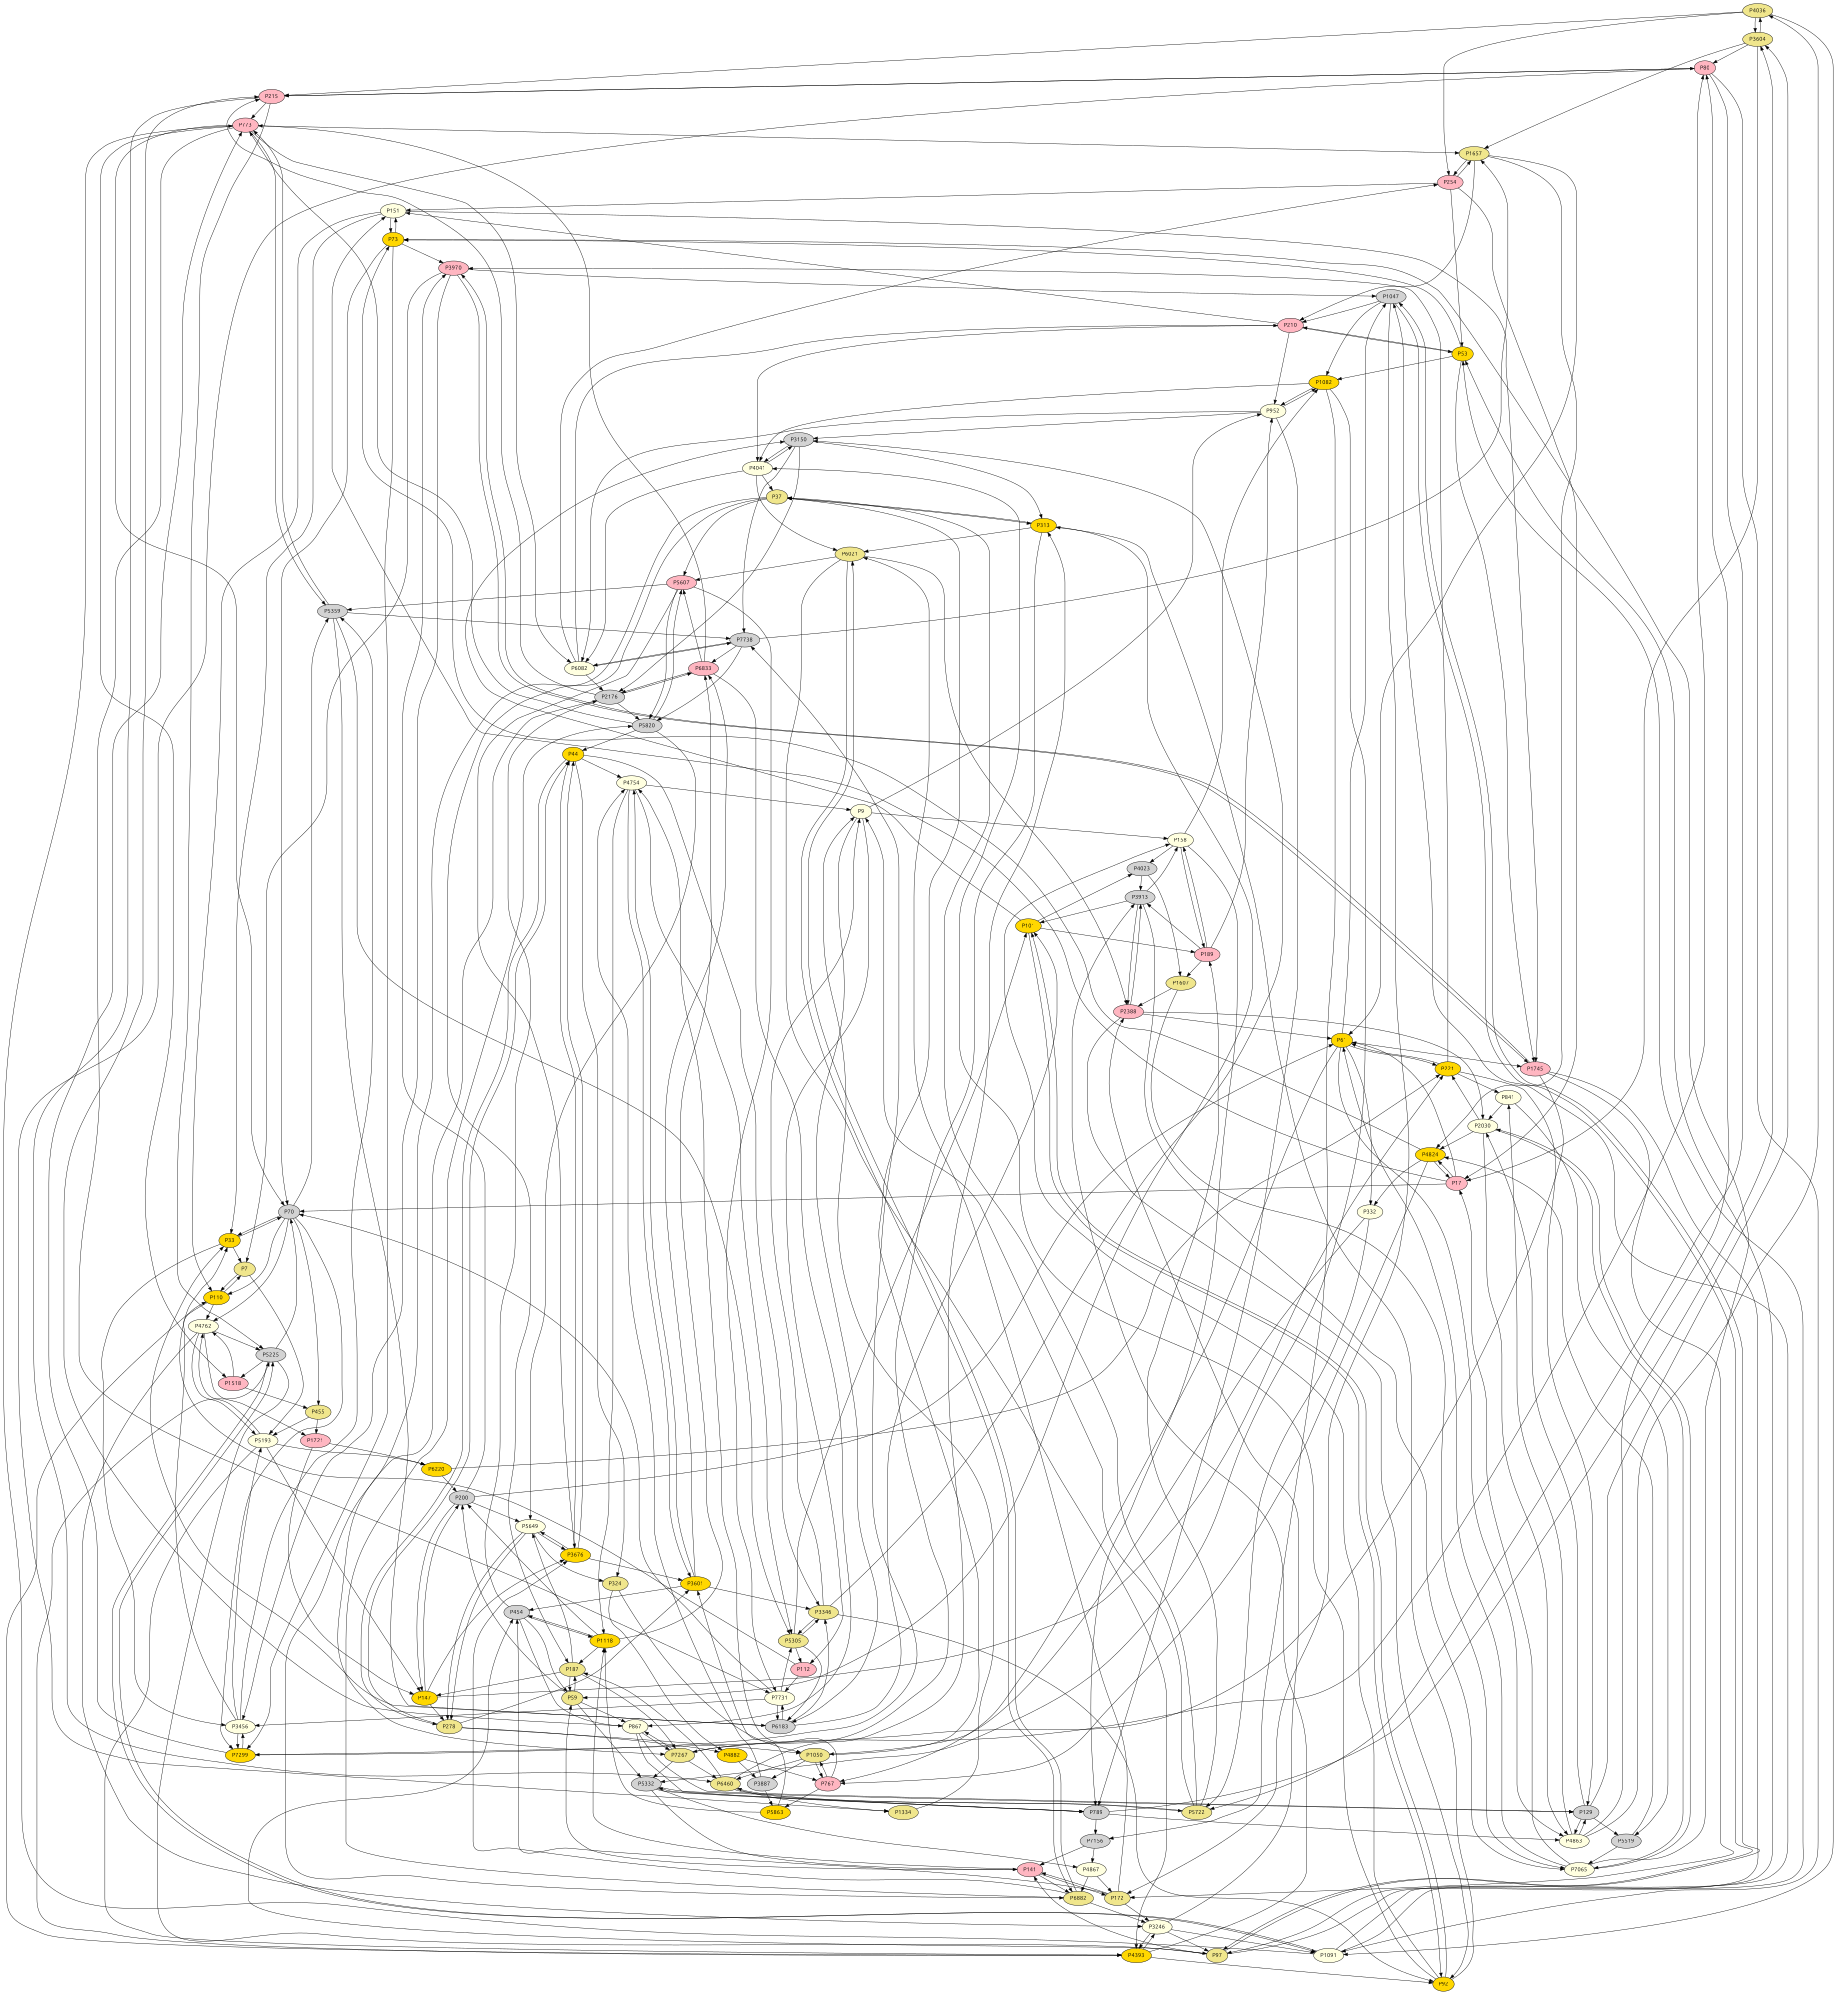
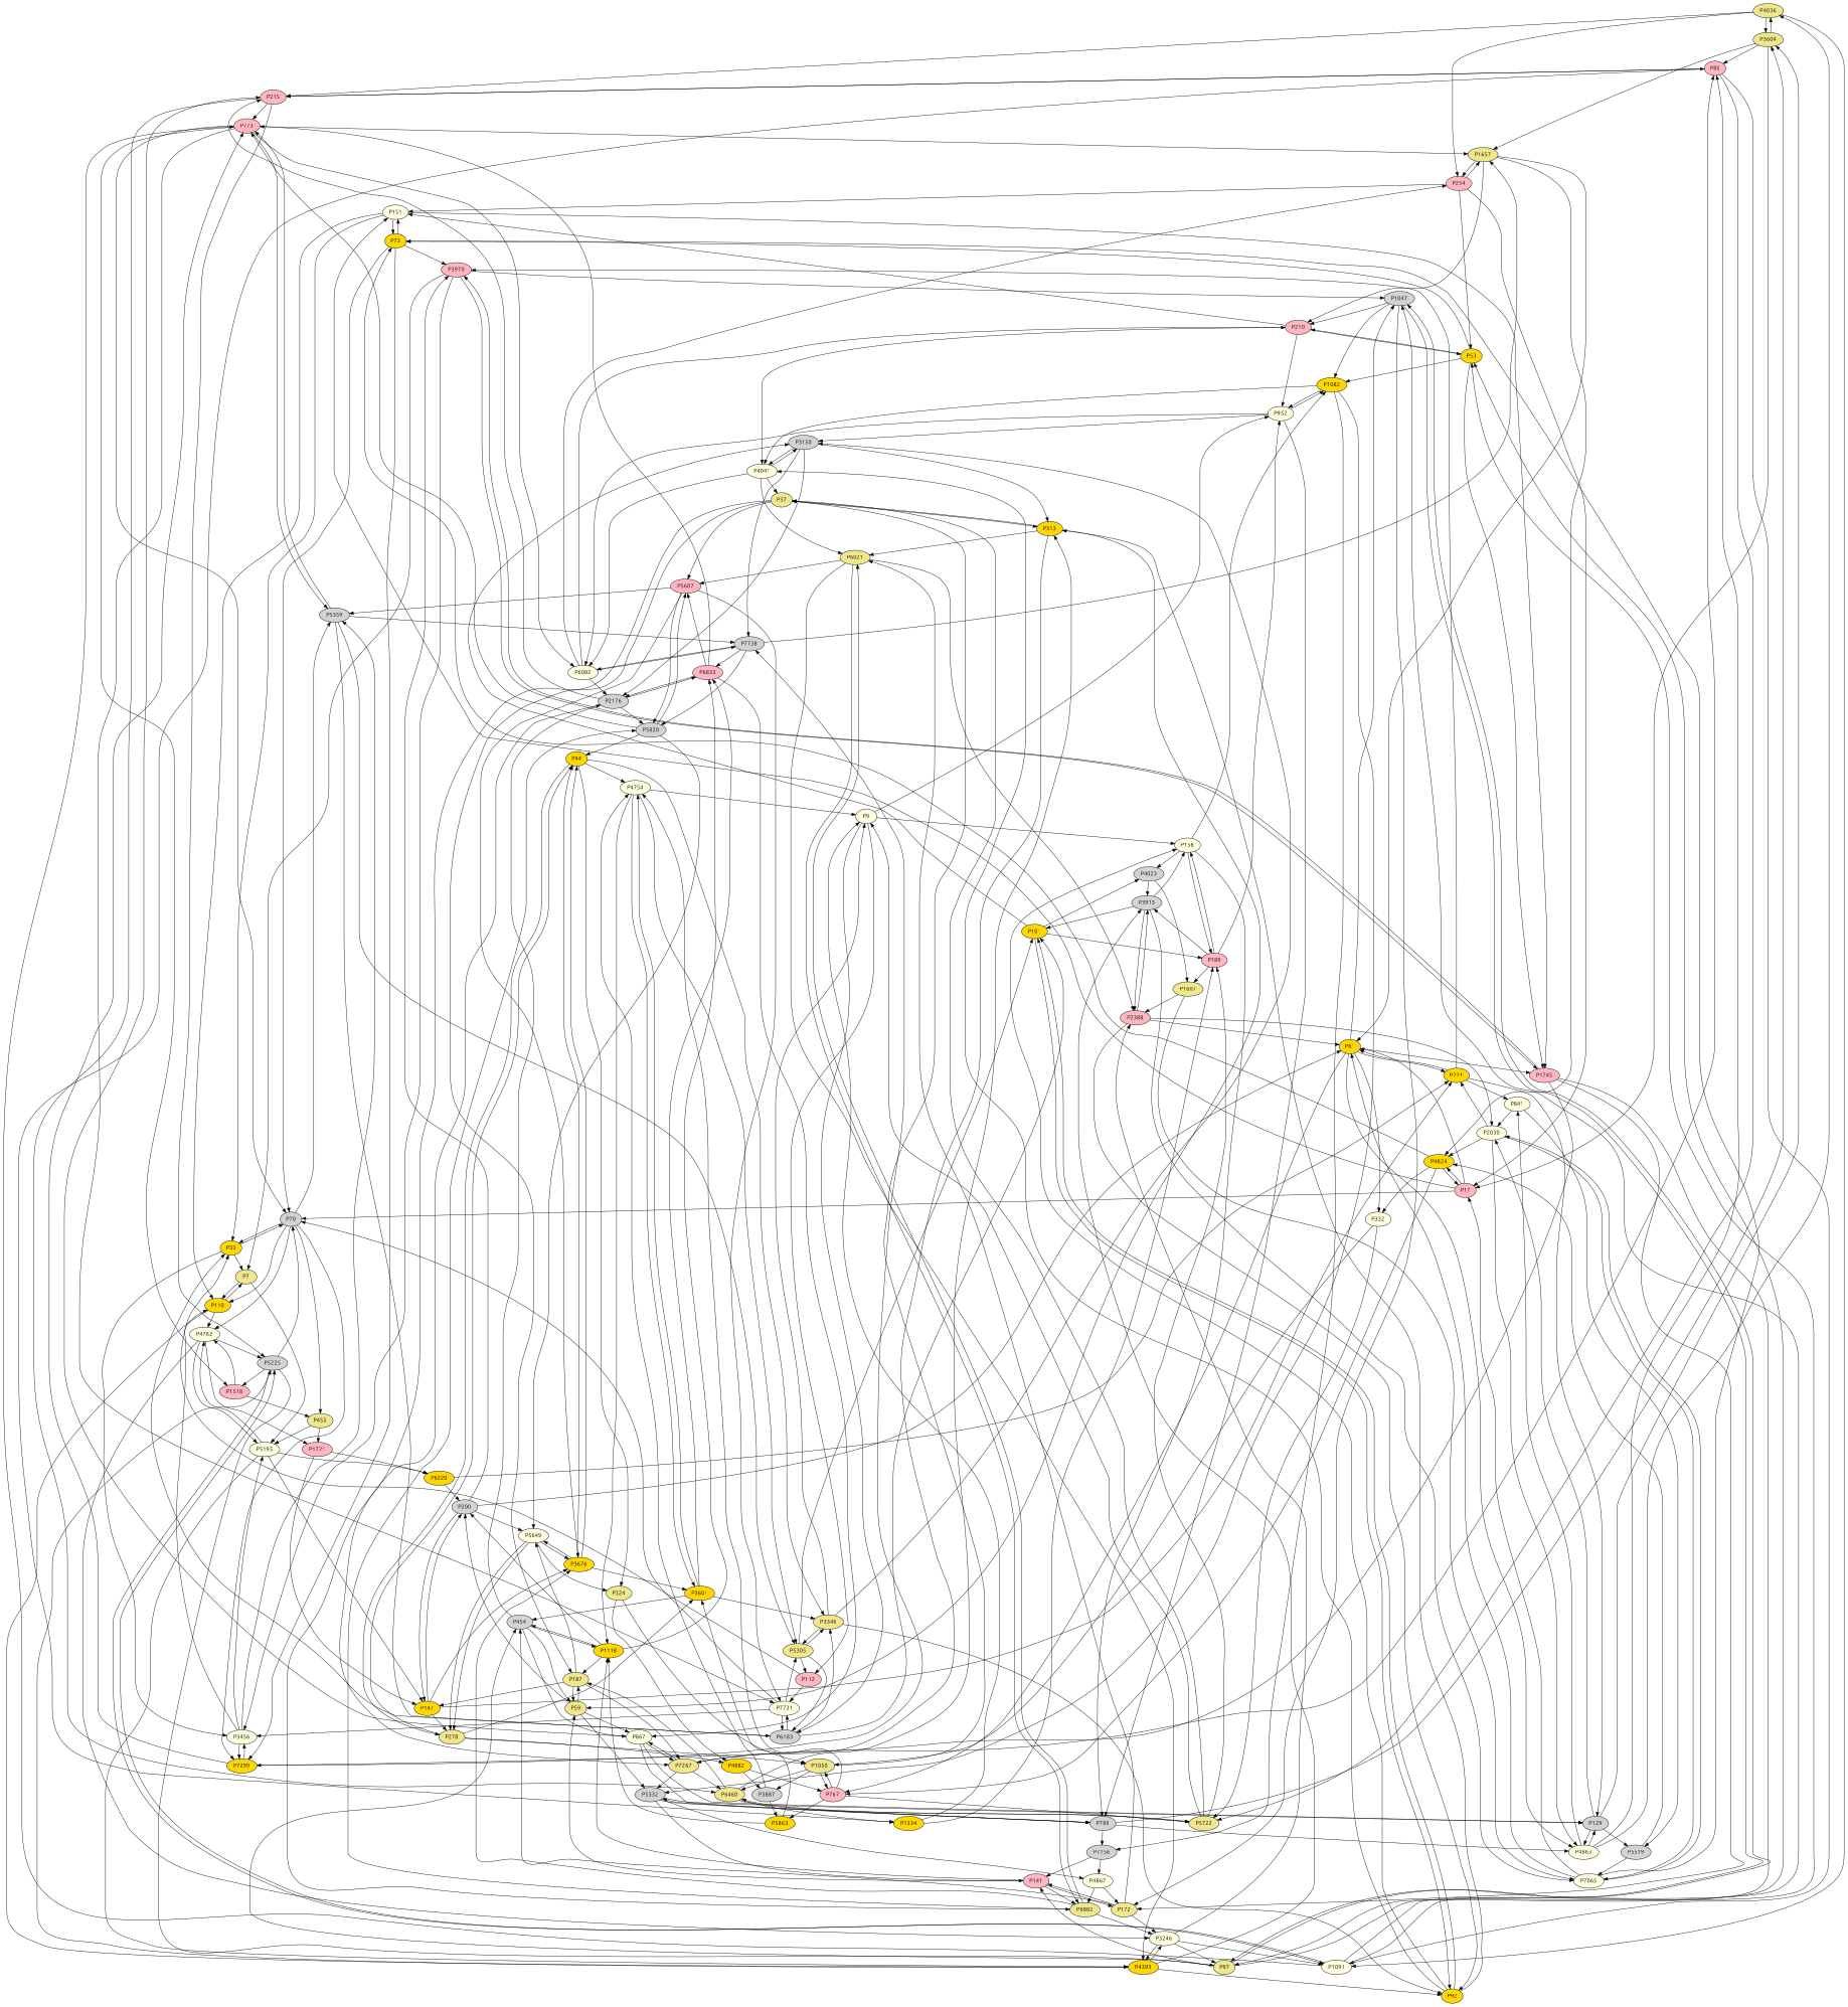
  digraph {
    fontname=Ubuntu
    node [fillcolor=khaki fontname=Ubuntu style=filled]
    edge [fontname=Ubuntu]
    P4036
    P3604
    P254 [fillcolor=lightpink]
    P215 [fillcolor=lightpink]
    P1091 [fillcolor=lightyellow]
    P1657
    P17 [fillcolor=lightpink]
    P80 [fillcolor=lightpink]
    P53 [fillcolor=gold]
    P151 [fillcolor=lightyellow]
    P6460
    P5225 [fillcolor=lightgrey]
    P773 [fillcolor=lightpink]
    P1047 [fillcolor=lightgrey]
    P4824 [fillcolor=gold]
    P61 [fillcolor=gold]
    P210 [fillcolor=lightpink]
    P70 [fillcolor=lightgrey]
    P5722
-   P1334
+   P1334 [fillcolor=gold]
    P73 [fillcolor=gold]
    P1745 [fillcolor=lightpink]
    P1082 [fillcolor=gold]
    P33 [fillcolor=gold]
    P110 [fillcolor=gold]
    P332 [fillcolor=lightyellow]
    P767 [fillcolor=lightpink]
    P4863 [fillcolor=lightyellow]
    P221 [fillcolor=gold]
    P952 [fillcolor=lightyellow]
    P4041 [fillcolor=lightyellow]
    P5359 [fillcolor=lightgrey]
    P455
    P4762 [fillcolor=lightyellow]
    P7299 [fillcolor=gold]
    P1050
    P4754 [fillcolor=lightyellow]
    P5863 [fillcolor=gold]
    P3970 [fillcolor=lightpink]
    P129 [fillcolor=lightgrey]
    P841 [fillcolor=lightyellow]
    P97
    P172
    P37
    P3887 [fillcolor=lightgrey]
    P9 [fillcolor=lightyellow]
    P189 [fillcolor=lightpink]
    P1118 [fillcolor=gold]
    P3601 [fillcolor=gold]
    P5305
    P313 [fillcolor=gold]
    P187
    P5607 [fillcolor=lightpink]
    P6882
    P112 [fillcolor=lightpink]
    P6183 [fillcolor=lightgrey]
    P158 [fillcolor=lightyellow]
    P3913 [fillcolor=lightgrey]
    P1607
    P59
    P7267
    P6021
    P147 [fillcolor=gold]
    P5649 [fillcolor=lightyellow]
    P7731 [fillcolor=lightyellow]
    P3676 [fillcolor=gold]
    P5820 [fillcolor=lightgrey]
    P3246 [fillcolor=lightyellow]
    P867 [fillcolor=lightyellow]
    P5332 [fillcolor=lightgrey]
    P200 [fillcolor=lightgrey]
    P4393 [fillcolor=gold]
    P2388 [fillcolor=lightpink]
    P278
    P324
    P789 [fillcolor=lightgrey]
    P141 [fillcolor=lightpink]
    P4867 [fillcolor=lightyellow]
    P7156 [fillcolor=lightgrey]
    P2030 [fillcolor=lightyellow]
    P5519 [fillcolor=lightgrey]
    P7065 [fillcolor=lightyellow]
    P1518 [fillcolor=lightpink]
    P6082 [fillcolor=lightyellow]
    P454 [fillcolor=lightgrey]
    P3456 [fillcolor=lightyellow]
    P7738 [fillcolor=lightgrey]
    P2176 [fillcolor=lightgrey]
    P5193 [fillcolor=lightyellow]
    P1721 [fillcolor=lightpink]
    P7
    P6220 [fillcolor=gold]
    P92 [fillcolor=gold]
    P44 [fillcolor=gold]
    P4882 [fillcolor=gold]
    P6833 [fillcolor=lightpink]
    P3346
    P3150 [fillcolor=lightgrey]
    P101 [fillcolor=gold]
    P4023 [fillcolor=lightgrey]
    P4036 -> P3604
    P4036 -> P254
    P4036 -> P215
    P4036 -> P1091
    P3604 -> P4036
    P3604 -> P1657
    P3604 -> P17
    P3604 -> P80
    P254 -> P1657
    P254 -> P17
    P254 -> P53
    P254 -> P151
    P215 -> P80
    P215 -> P6460
    P215 -> P5225
    P215 -> P773
    P1091 -> P53
    P1091 -> P5225
    P1091 -> P773
    P1091 -> P1047
    P1657 -> P254
    P1657 -> P4824
    P1657 -> P61
    P1657 -> P210
    P17 -> P151
    P17 -> P4824
    P17 -> P61
    P17 -> P70
    P80 -> P215
    P80 -> P1091
    P80 -> P5722
    P80 -> P1334
    P53 -> P210
    P53 -> P73
    P53 -> P1745
    P53 -> P1082
    P151 -> P73
    P151 -> P1745
    P151 -> P33
    P151 -> P110
    P6460 -> P5722
    P6460 -> P1334
    P6460 -> P313
    P6460 -> P187
    P5225 -> P1091
    P5225 -> P70
    P5225 -> P97
    P5225 -> P1518
    P773 -> P1657
    P773 -> P70
    P773 -> P5359
    P773 -> P7731
    P773 -> P1518
    P773 -> P6082
    P1047 -> P210
    P1047 -> P1082
    P1047 -> P97
    P1047 -> P172
    P4824 -> P17
    P4824 -> P73
    P4824 -> P332
    P4824 -> P767
    P61 -> P1047
    P61 -> P1745
    P61 -> P332
    P61 -> P767
    P61 -> P4863
    P61 -> P221
    P210 -> P53
    P210 -> P151
    P210 -> P952
    P210 -> P4041
    P70 -> P33
    P70 -> P110
    P70 -> P5359
    P70 -> P455
    P70 -> P4762
    P70 -> P7299
    P5722 -> P6460
    P5722 -> P37
    P5722 -> P9
    P5722 -> P189
    P1334 -> P9
+   P1334 -> P189
    P73 -> P151
    P73 -> P70
    P73 -> P7299
    P73 -> P3970
    P1745 -> P7299
    P1745 -> P3970
    P1745 -> P97
    P1745 -> P172
    P1082 -> P952
    P1082 -> P4041
    P1082 -> P5332
    P1082 -> P7156
    P33 -> P70
    P33 -> P3456
    P33 -> P7
    P110 -> P4762
    P110 -> P4393
    P110 -> P7
    P332 -> P5722
    P332 -> P1050
+   P767 -> P5722
    P767 -> P1050
    P767 -> P4754
    P767 -> P5863
    P4863 -> P4036
    P4863 -> P80
    P4863 -> P129
    P4863 -> P841
    P221 -> P61
    P221 -> P3970
    P221 -> P129
    P221 -> P841
    P952 -> P1082
    P952 -> P789
    P952 -> P6082
    P952 -> P3150
    P4041 -> P37
    P4041 -> P6021
    P4041 -> P6082
    P4041 -> P3150
    P5359 -> P773
    P5359 -> P5305
    P5359 -> P6183
    P5359 -> P7738
    P455 -> P5193
    P455 -> P1721
    P4762 -> P5225
    P4762 -> P3246
    P4762 -> P5193
    P4762 -> P1721
    P7299 -> P773
    P7299 -> P3456
    P7299 -> P7738
    P1050 -> P6460
    P1050 -> P767
    P1050 -> P37
    P1050 -> P3887
    P4754 -> P9
    P4754 -> P1118
    P4754 -> P3601
    P4754 -> P5305
    P5863 -> P1118
    P5863 -> P3601
    P3970 -> P1047
    P3970 -> P1745
    P3970 -> P3456
    P3970 -> P7
    P129 -> P3604
    P129 -> P4863
    P129 -> P2030
    P129 -> P5519
    P841 -> P2030
    P841 -> P5519
    P97 -> P53
    P97 -> P1047
    P97 -> P141
    P97 -> P454
    P172 -> P6021
    P172 -> P3246
    P172 -> P141
    P172 -> P454
    P37 -> P313
    P37 -> P187
    P37 -> P5607
    P37 -> P6882
    P3887 -> P4754
    P3887 -> P5863
    P9 -> P952
    P9 -> P112
    P9 -> P6183
    P9 -> P158
    P189 -> P952
    P189 -> P158
    P189 -> P3913
    P189 -> P1607
    P1118 -> P187
    P1118 -> P200
    P1118 -> P454
    P1118 -> P6833
    P3601 -> P4754
    P3601 -> P454
    P3601 -> P6833
    P3601 -> P3346
    P5305 -> P112
    P5305 -> P6183
    P5305 -> P3346
    P5305 -> P101
    P313 -> P37
    P313 -> P59
    P313 -> P7267
    P313 -> P6021
    P187 -> P59
    P187 -> P7267
    P187 -> P147
    P187 -> P5649
    P5607 -> P5359
    P5607 -> P7731
    P5607 -> P3676
    P5607 -> P5820
    P6882 -> P6021
    P6882 -> P3676
    P6882 -> P5820
    P6882 -> P3246
    P112 -> P33
    P112 -> P7731
    P6183 -> P33
    P6183 -> P7731
    P6183 -> P3346
    P6183 -> P101
    P158 -> P1082
    P158 -> P189
    P158 -> P789
    P158 -> P4023
    P3913 -> P158
    P3913 -> P2388
    P3913 -> P7065
    P3913 -> P101
    P1607 -> P2388
    P1607 -> P7065
    P59 -> P187
    P59 -> P867
    P59 -> P5332
    P59 -> P200
    P7267 -> P80
    P7267 -> P6460
    P7267 -> P867
    P7267 -> P5332
    P6021 -> P5607
    P6021 -> P6882
    P6021 -> P4393
    P6021 -> P2388
    P147 -> P221
    P147 -> P3676
    P147 -> P200
    P147 -> P278
    P5649 -> P3676
    P5649 -> P278
    P5649 -> P278
    P5649 -> P324
    P7731 -> P70
    P7731 -> P5305
    P7731 -> P6183
    P7731 -> P3456
    P3676 -> P3601
    P3676 -> P5649
    P3676 -> P44
    P3676 -> P44
    P5820 -> P773
    P5820 -> P5607
    P5820 -> P5649
    P5820 -> P44
    P3246 -> P1091
    P3246 -> P97
    P3246 -> P4393
    P3246 -> P2388
    P867 -> P215
    P867 -> P129
    P867 -> P7267
    P867 -> P789
    P5332 -> P129
    P5332 -> P789
    P5332 -> P141
    P5332 -> P4867
    P200 -> P61
    P200 -> P3970
    P200 -> P147
    P200 -> P5649
    P4393 -> P5225
    P4393 -> P3913
    P4393 -> P3246
    P4393 -> P92
    P2388 -> P61
    P2388 -> P3913
    P2388 -> P2030
    P2388 -> P92
    P278 -> P1050
    P278 -> P3601
    P278 -> P44
    P278 -> P4882
    P324 -> P1050
    P324 -> P4882
    P789 -> P3604
    P789 -> P4863
    P789 -> P5332
    P789 -> P7156
    P141 -> P172
    P141 -> P1118
    P141 -> P6882
    P141 -> P59
    P4867 -> P172
    P4867 -> P6882
    P7156 -> P141
    P7156 -> P4867
    P2030 -> P4824
    P2030 -> P4863
    P2030 -> P221
    P2030 -> P7065
    P5519 -> P4824
    P5519 -> P7065
    P7065 -> P17
    P7065 -> P61
    P7065 -> P73
    P7065 -> P2030
    P1518 -> P455
    P1518 -> P4762
    P6082 -> P254
    P6082 -> P210
    P6082 -> P7738
    P6082 -> P2176
    P454 -> P1118
    P454 -> P59
    P454 -> P867
    P454 -> P2176
    P3456 -> P110
    P3456 -> P5359
    P3456 -> P7299
    P3456 -> P5193
    P7738 -> P1657
    P7738 -> P5820
    P7738 -> P6082
    P7738 -> P6833
    P2176 -> P215
    P2176 -> P7267
    P2176 -> P5820
    P2176 -> P6833
    P5193 -> P4762
    P5193 -> P147
    P5193 -> P4393
    P5193 -> P6220
    P1721 -> P147
    P1721 -> P6220
    P7 -> P110
    P7 -> P5193
    P6220 -> P221
    P6220 -> P200
    P92 -> P4041
    P92 -> P313
    P92 -> P158
    P92 -> P101
    P44 -> P4754
    P44 -> P278
    P44 -> P324
    P44 -> P3346
    P4882 -> P767
    P4882 -> P3887
    P6833 -> P773
    P6833 -> P5607
    P6833 -> P867
    P6833 -> P2176
    P3346 -> P9
    P3346 -> P5305
    P3346 -> P92
    P3346 -> P3150
    P3150 -> P4041
    P3150 -> P313
    P3150 -> P7738
    P3150 -> P2176
    P101 -> P189
    P101 -> P92
    P101 -> P3150
    P101 -> P4023
    P4023 -> P3913
    P4023 -> P1607
  }
